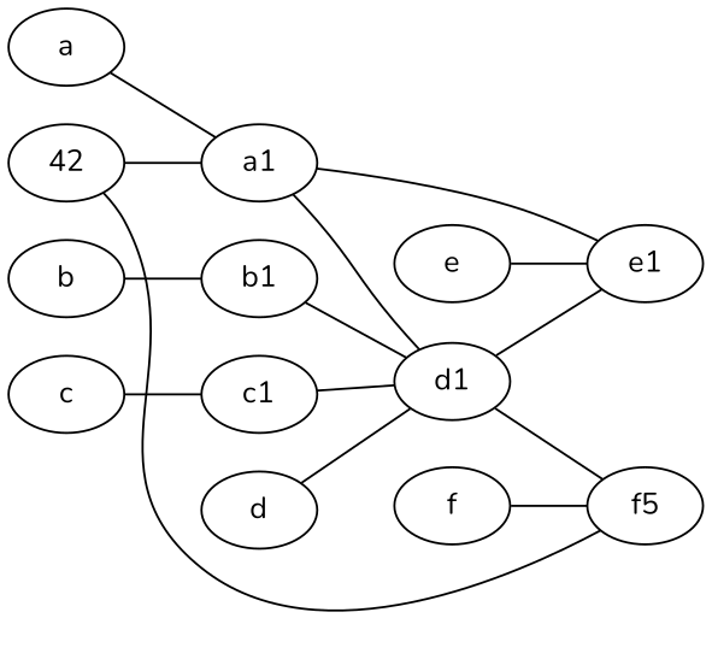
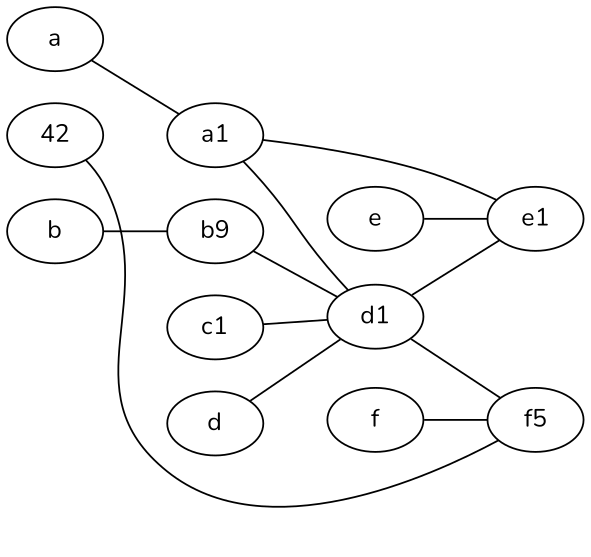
  graph {
    fontname=Nunito
    rankdir=LR
    node [fontname=Nunito]
    edge [fontname=Nunito]
-   c
    c1
    d1
    d
    e1
    n6 [label=f5]
    42
    a1
    f
-   b1
+   b1 [label=b9]
    e
    a
    b
-   c -- c1
    c1 -- d1
    d1 -- e1
    d1 -- n6
    d -- d1
    42 -- n6
-   42 -- a1
    a1 -- d1
    a1 -- e1
    f -- n6
    b1 -- d1
    e -- e1
    a -- a1
    b -- b1
  }
